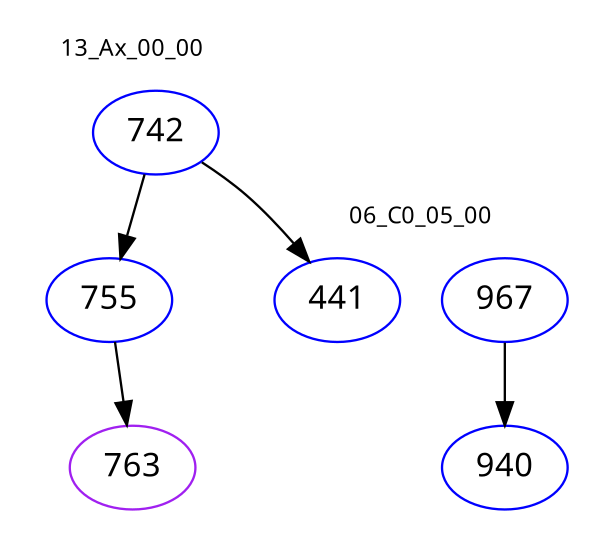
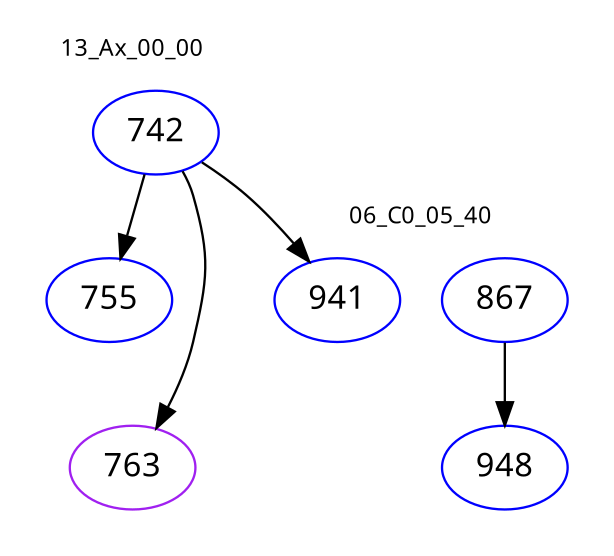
  digraph {
    fontname="Noto Sans"
    node [color=blue fontname="Noto Sans"]
    edge [color=black fontname="Noto Sans"]
    n1 [label=742]
    n2 [label=755]
    n3 [color=purple label=763]
-   n4 [label=967]
-   n5 [label=441]
-   n6 [label=940]
+   n4 [label=867]
+   n5 [label=941]
+   n6 [label=948]
    subgraph cluster_1 {
      color=white
      fontsize=10
      label="13_Ax_00_00"
      n1
      n2
      n3
    }
    subgraph cluster_2 {
      color=white
      fontsize=10
-     label="06_C0_05_00"
+     label="06_C0_05_40"
      n4
      n5
      n6
    }
    n1 -> n2
-   n2 -> n3
+   n1 -> n3
    n1 -> n5
    n4 -> n6
  }
